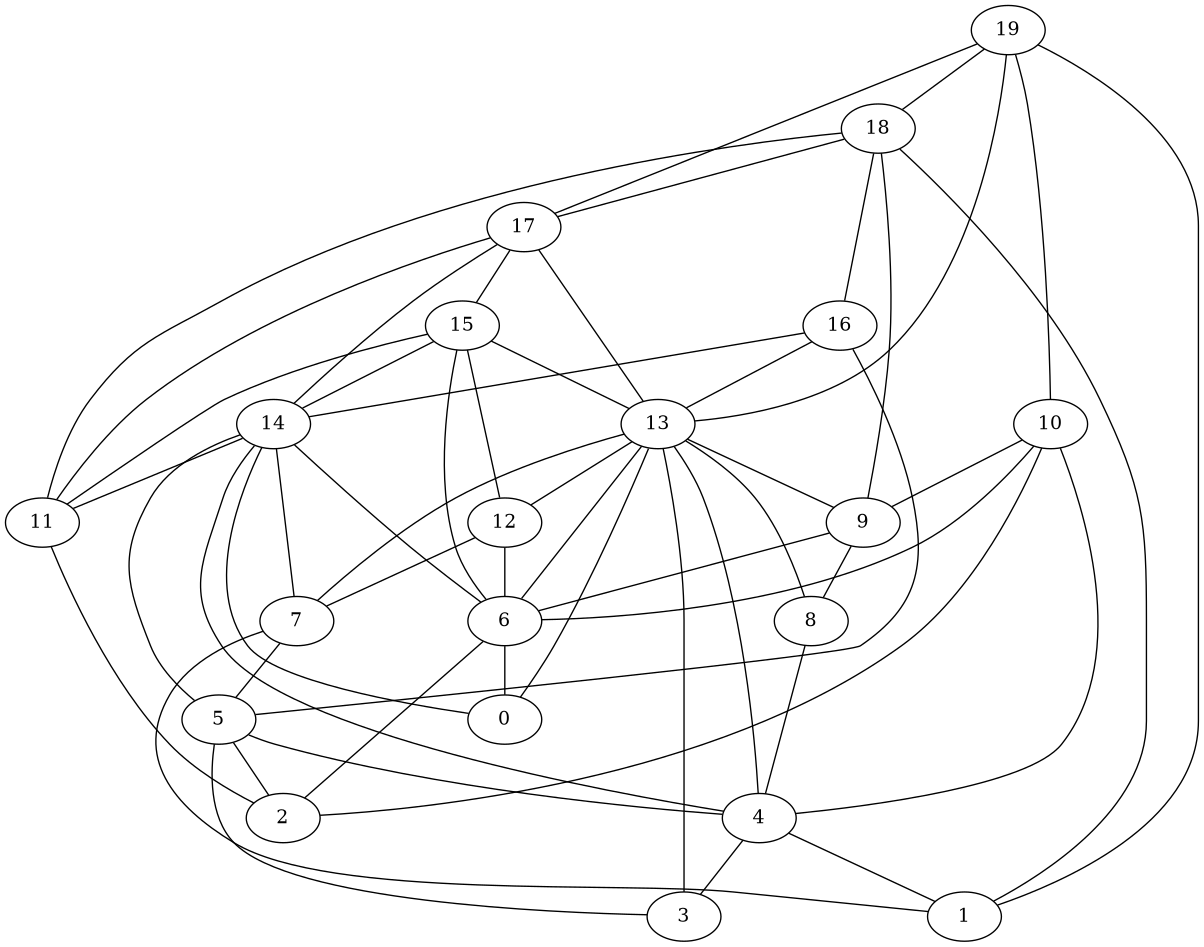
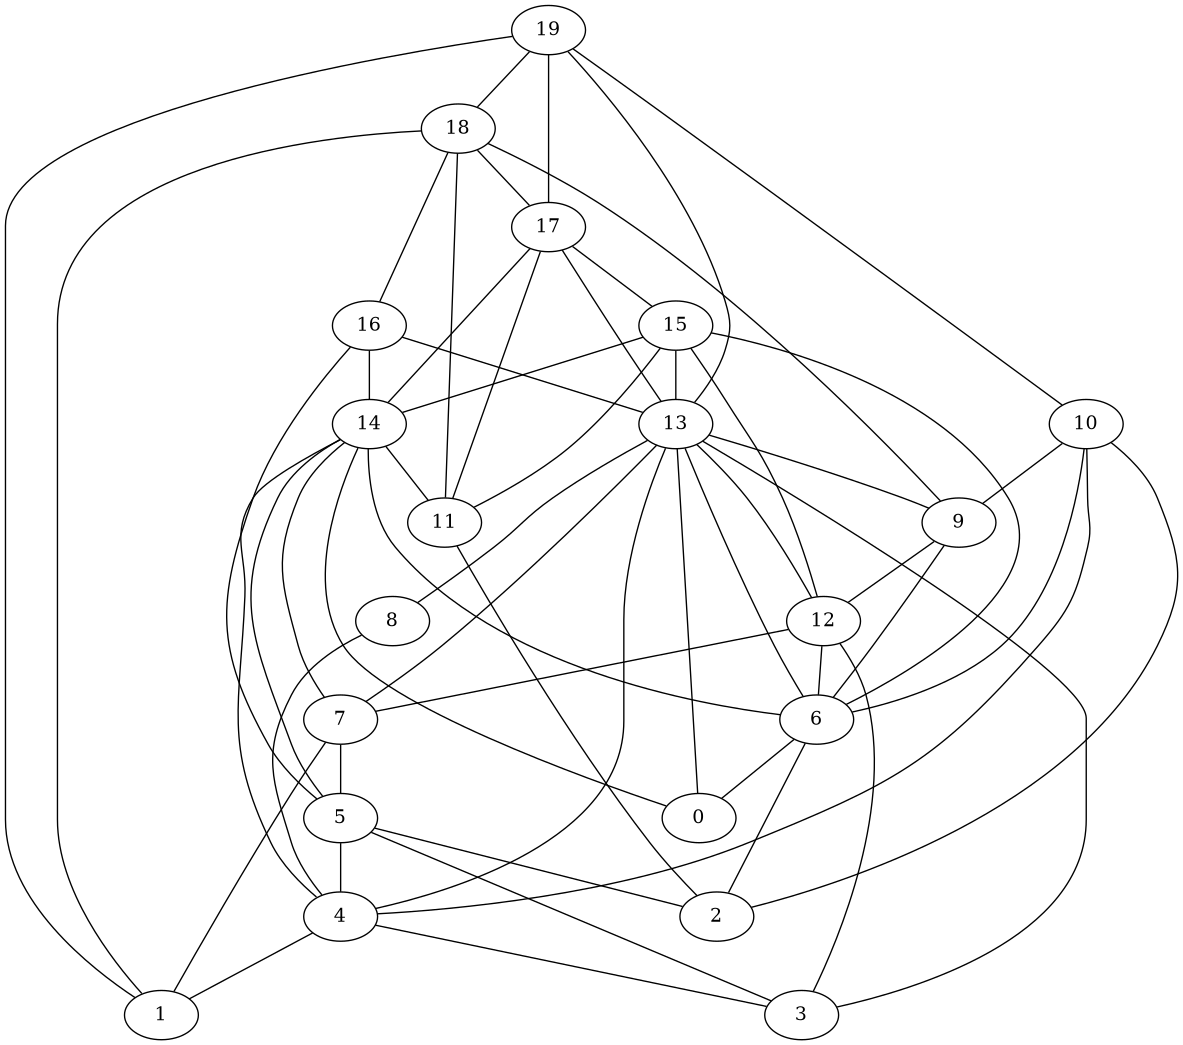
  digraph {
    edge [dir=none]
    12
    6
    3
    7
    5
    0
    2
    1
    18
    11
    9
    17
    16
    8
    14
    13
    15
    4
    10
    19
    subgraph sub_1 {
      12
      6
      3
      7
      5
      0
      2
      1
      18
      11
      9
      17
      16
      8
      14
      13
      15
      4
      10
      19
    }
    12 -> 6
+   12 -> 3
    12 -> 7
    6 -> 0
    6 -> 2
    7 -> 5
    7 -> 1
    5 -> 3
    5 -> 2
    5 -> 4
    18 -> 1
    18 -> 11
    18 -> 9
    18 -> 17
    18 -> 16
    11 -> 2
    9 -> 6
-   9 -> 8
+   9 -> 12
    17 -> 11
    17 -> 14
    17 -> 13
    17 -> 15
    16 -> 5
    16 -> 14
    16 -> 13
    8 -> 4
    14 -> 6
    14 -> 7
    14 -> 5
    14 -> 0
    14 -> 11
    14 -> 4
    13 -> 12
    13 -> 6
    13 -> 3
    13 -> 7
    13 -> 0
    13 -> 9
    13 -> 8
    13 -> 4
    15 -> 12
    15 -> 6
    15 -> 11
    15 -> 14
    15 -> 13
    4 -> 3
    4 -> 1
    10 -> 6
    10 -> 2
    10 -> 9
    10 -> 4
    19 -> 1
    19 -> 18
    19 -> 17
    19 -> 13
    19 -> 10
  }
